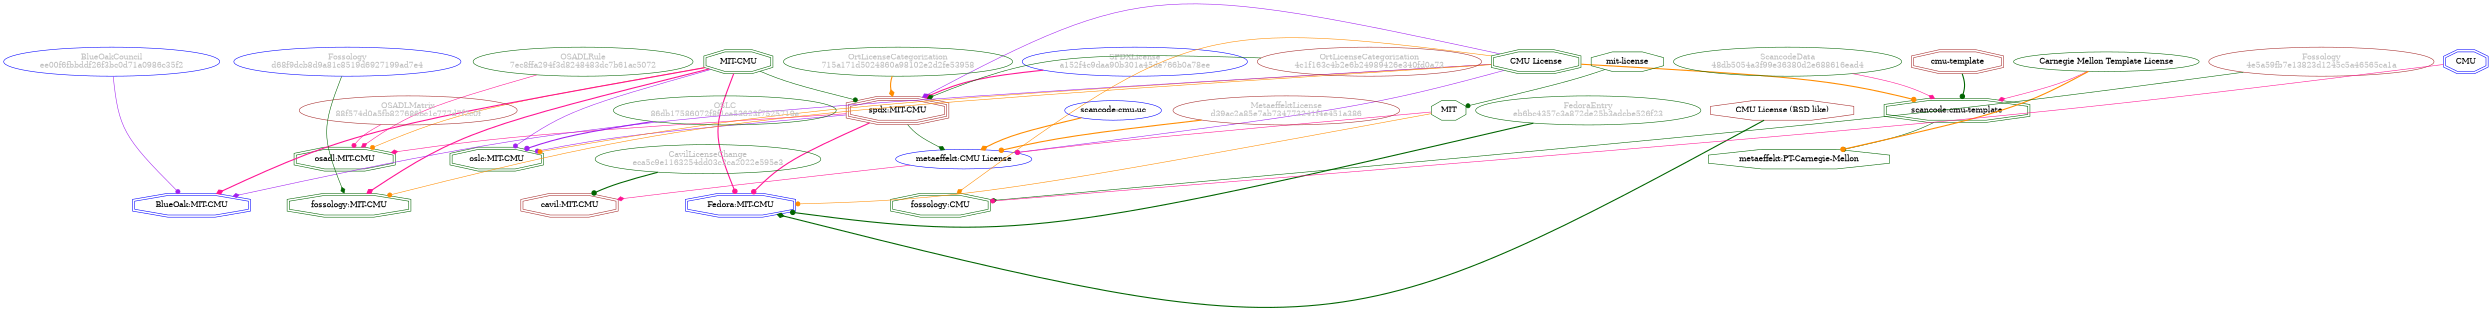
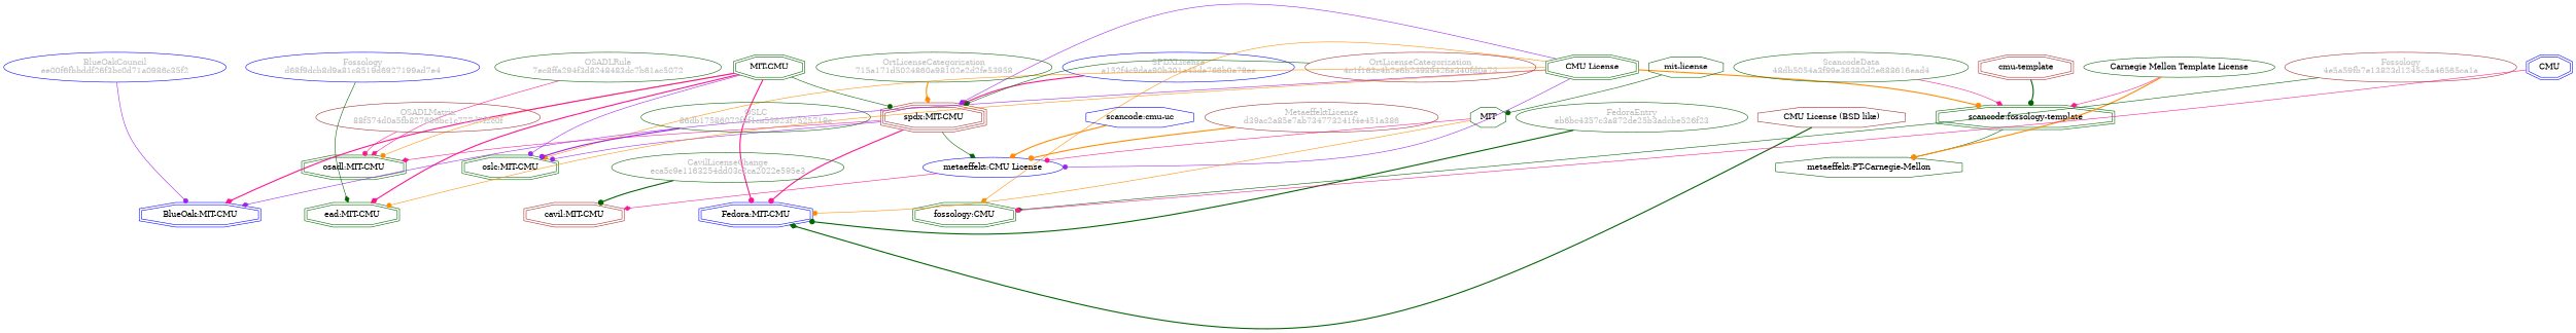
  strict digraph {
    splines=curved
    node [color=darkgreen shape=ellipse]
    edge [arrowhead=dot color=deeppink style=solid weight=0.7]
    n1 [color=blue fillcolor="beige;1" fontcolor=gray label="SPDXLicense\na152f4c9daa90b301a45de766b0a78ee"]
    n2 [color=brown label="spdx:MIT-CMU" shape=tripleoctagon]
    n3 [color=blue label="Fedora:MIT-CMU" shape=doubleoctagon]
    n4 [label="osadl:MIT-CMU" shape=doubleoctagon]
    n5 [label="oslc:MIT-CMU" shape=doubleoctagon]
    n6 [color=blue label="metaeffekt:CMU License"]
    n7 [color=brown label="cavil:MIT-CMU" shape=doubleoctagon]
    n8 [label="MIT-CMU" shape=doubleoctagon]
    n9 [color=blue label="BlueOak:MIT-CMU" shape=doubleoctagon]
-   n10 [label="fossology:MIT-CMU" shape=doubleoctagon]
+   n10 [label="ead:MIT-CMU" shape=doubleoctagon]
    n11 [label="CMU License" shape=doubleoctagon]
-   n12 [label="scancode:cmu-template" shape=doubleoctagon]
+   n12 [label="scancode:fossology-template" shape=doubleoctagon]
    n13 [label="fossology:CMU" shape=doubleoctagon]
    n14 [label="metaeffekt:PT-Carnegie-Mellon" shape=octagon]
    n15 [label=MIT shape=octagon]
    n16 [fillcolor="beige;1" fontcolor=gray label="FedoraEntry\neb6bc4357c3a872de25b3adcbe526f23"]
    n17 [color=brown label="CMU License (BSD like)" shape=octagon]
    n18 [color=blue fillcolor="beige;1" fontcolor=gray label="BlueOakCouncil\nee00f6fbbddf26f3bc0d71a0986c35f2"]
    n19 [fillcolor="beige;1" fontcolor=gray label="OSADLRule\n7ec8ffa294f3d8248483dc7b61ac5072"]
    n20 [color=brown fillcolor="beige;1" fontcolor=gray label="OSADLMatrix\n88f574d0a5fb827686bc1c777d7f2c0f"]
    n21 [fillcolor="beige;1" fontcolor=gray label="ScancodeData\n48db5054a3f99e36380d2e688616ead4"]
    n22 [color=brown label="cmu-template" shape=doubleoctagon]
    n23 [label="Carnegie Mellon Template License"]
-   n24 [color=blue label="scancode:cmu-uc"]
+   n24 [color=blue label="scancode:cmu-uc" shape=octagon]
    n25 [fillcolor="beige;1" fontcolor=gray label="OSLC\n86db17586072f8f1ca53623f7525719e"]
    n26 [color=brown fillcolor="beige;1" fontcolor=gray label="Fossology\n4e5a59fb7e13823d1245c5a46565ca1a"]
    n27 [color=blue label=CMU shape=doubleoctagon]
    n28 [color=blue fillcolor="beige;1" fontcolor=gray label="Fossology\nd68f9dcb8d9a81c8519d6927199ad7e4"]
    n29 [label="mit-license" shape=octagon]
    n30 [color=brown fillcolor="beige;1" fontcolor=gray label="OrtLicenseCategorization\n4c1f163c4b2e6b24989426e340fd0a73"]
    n31 [fillcolor="beige;1" fontcolor=gray label="OrtLicenseCategorization\n715a171d5024860a98102e2d2fe53958"]
    n32 [fillcolor="beige;1" fontcolor=gray label="CavilLicenseChange\neca5c9e1163254dd03c2ca2022e595e3"]
    n33 [color=brown fillcolor="beige;1" fontcolor=gray label="MetaeffektLicense\nd39ac2a85e7ab734773241f4e451a386"]
    n1 -> n2 [arrowhead=diamond style=bold weight=0.5]
    n2 -> n3 [style=bold]
    n2 -> n4 [arrowhead=diamond]
    n2 -> n5 [color=purple]
    n2 -> n6 [arrowhead=diamond color=darkgreen]
    n6 -> n7 [arrowhead=diamond]
    n8 -> n2 [color=darkgreen]
    n8 -> n3 [style=bold]
    n8 -> n4 [color=darkorange]
    n8 -> n5 [color=purple]
    n8 -> n9 [arrowhead=diamond style=bold]
    n8 -> n10 [arrowhead=diamond style=bold]
    n11 -> n2 [arrowhead=diamond color=purple]
    n11 -> n5 [color=darkorange]
    n11 -> n6 [color=purple]
    n11 -> n9 [arrowhead=diamond color=purple]
    n11 -> n10 [color=darkorange]
    n11 -> n12 [color=darkorange style=bold]
    n11 -> n13 [arrowhead=diamond color=darkorange]
    n12 -> n14 [color=darkgreen weight=0.5]
    n15 -> n3 [color=darkorange weight=0.5]
    n15 -> n6 [weight=0.5]
    n16 -> n3 [color=darkgreen style=bold weight=0.5]
    n17 -> n3 [arrowhead=diamond color=darkgreen style=bold weight=0.5]
    n18 -> n9 [color=purple weight=0.5]
    n19 -> n4 [arrowhead=diamond weight=0.5]
    n20 -> n4 [weight=0.5]
    n21 -> n12 [arrowhead=diamond weight=0.5]
    n22 -> n12 [color=darkgreen style=bold]
    n23 -> n12 [arrowhead=diamond]
    n23 -> n14 [color=darkorange style=bold weight=0.5]
    n24 -> n6 [arrowhead=diamond color=darkorange style=bold weight=0.5]
    n25 -> n5 [color=purple style=bold weight=0.5]
    n26 -> n13 [arrowhead=diamond color=darkgreen weight=0.5]
    n27 -> n13
    n28 -> n10 [arrowhead=diamond color=darkgreen weight=0.5]
    n29 -> n15 [color=darkgreen weight=0.5]
    n30 -> n2 [arrowhead=diamond color=darkgreen weight=0.5]
    n31 -> n2 [arrowhead=diamond color=darkorange style=bold weight=0.5]
    n32 -> n7 [color=darkgreen style=bold weight=0.5]
    n33 -> n6 [color=darkorange style=bold weight=0.5]
  }
